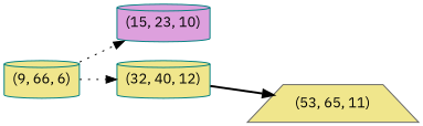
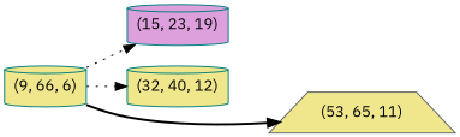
  digraph {
    fontname="IBM Plex Sans"
    rankdir=LR
    node [color=teal fillcolor=khaki fontname="IBM Plex Sans" shape=cylinder style=filled]
    edge [fontname="IBM Plex Sans" style=dotted]
-   "(15, 23, 10)" [fillcolor=plum]
+   "(15, 23, 10)" [fillcolor=plum label="(15, 23, 19)"]
    "(9, 66, 6)"
    "(32, 40, 12)"
    n4 [color=gray40 label="(53, 65, 11)" shape=trapezium]
    "(9, 66, 6)" -> "(15, 23, 10)"
    "(9, 66, 6)" -> "(32, 40, 12)"
-   "(32, 40, 12)" -> n4 [style=bold]
+   "(9, 66, 6)" -> n4 [style=bold]
  }
